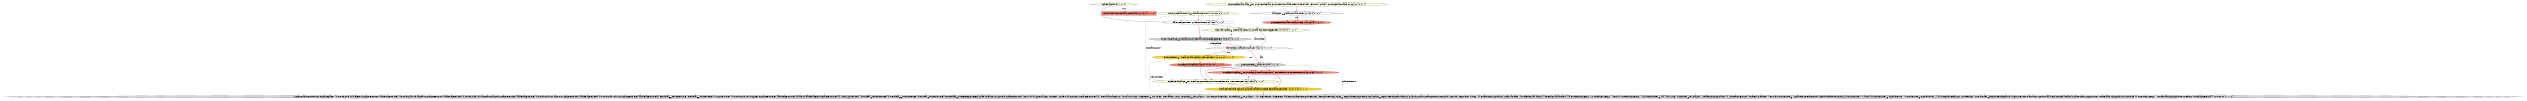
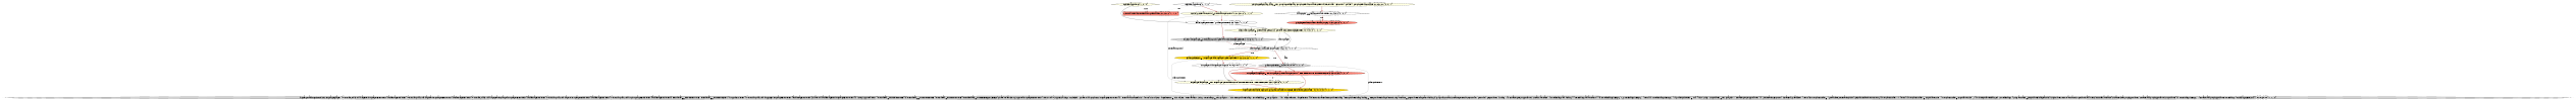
  digraph {
    node [fillcolor=white shape=ellipse style=filled]
    edge [color=gray40 style=bold]
    n1 [fillcolor=lightgrey label="dropTarget.addDropListener(new DropTargetAdapter(){@Override public void dragEnter(DropTargetEvent event){handleDragEvent(event)}@Override public void dragLeave(DropTargetEvent event){handleDragEvent(event)}@Override public void dragOperationChanged(DropTargetEvent event){handleDragEvent(event)}@Override public void dragOver(DropTargetEvent event){handleDragEvent(event)}@Override public void drop(DropTargetEvent event){handleDragEvent(event)if (event.detail == DND.DROP_MOVE || event.detail == DND.DROP_COPY) {dropColumns(event)}}@Override public void dropAccept(DropTargetEvent event){handleDragEvent(event)}private void handleDragEvent(DropTargetEvent event){if (!isDropSupported(event)) {event.detail = DND.DROP_NONE}{if (event.detail == DND.DROP_NONE) {event.detail = DND.DROP_MOVE}}event.feedback = DND.FEEDBACK_SELECT}private boolean isDropSupported(DropTargetEvent event){return true}@SuppressWarnings(\"unchecked\") private void dropColumns(DropTargetEvent event){if (!(event.data instanceof List)) {return}List<Object> dropElements = (List<Object>)event.dataList<String> newBindings = new ArrayList<>()List<DBDAttributeBinding> movedBindings = new ArrayList<>()for (Object element : dropElements){if (element instanceof DBDAttributeBinding) {DBDAttributeBinding binding = (DBDAttributeBinding)elementString attrName = getAttributeBindingName(binding)if (ArrayUtils.contains(container.getResultSetController().getModel().getAttributes(),binding)) {if (container.getGroupAttributes().contains(attrName)) {movedBindings.add(binding)}}{newBindings.add(attrName)}}}if (movedBindings.isEmpty() && newBindings.isEmpty()) {return}if (!movedBindings.isEmpty()) {if (gridDropListeners != null) {}List<String> curAttributes = new ArrayList<>(container.getGroupAttributes())if (!(presentation.getControl() instanceof Spreadsheet)) {return}int overColumnIndex = ((Spreadsheet)presentationControl).getColumnIndex(event.x,event.y)if (overColumnIndex < 0) {return}if (overColumnIndex >= curAttributes.size()) {overColumnIndex = curAttributes.size() - 1}for (DBDAttributeBinding mb : movedBindings){String attrName = getAttributeBindingName(mb)curAttributes.remove(attrName)curAttributes.add(overColumnIndex,attrName)}container.clearGroupingAttributes()container.addGroupingAttributes(curAttributes)}if (!newBindings.isEmpty()) {container.addGroupingAttributes(newBindings)}UIUtils.asyncExec(null)}})@@@15@@@['1', '1', '0']"]
    n2 [fillcolor=lightgrey label="Object oldDropTarget = presentationControl.getData(DND.DROP_TARGET_KEY)@@@5@@@['0', '1', '0']"]
    n3 [label="oldDropTarget instanceof DropTarget@@@6@@@['1', '1', '0']" shape=diamond]
    n4 [fillcolor=gold label="gridDropListeners = ((DropTarget)oldDropTarget).getDropListeners()@@@7@@@['1', '1', '0']"]
-   n5 [fillcolor=salmon label="((DropTarget)oldDropTarget).dispose()@@@8@@@['1', '1', '0']"]
+   n5 [label="((DropTarget)oldDropTarget).dispose()@@@8@@@['1', '1', '0']"]
    n6 [fillcolor=lightgrey label="gridDropListeners = null@@@11@@@['1', '1', '0']"]
    n7 [fillcolor=lightyellow label="registerDragAndDrop['1', '0', '0']" shape=diamond]
    n8 [fillcolor=salmon label="@NotNull IResultSetPresentation presentation@@@2@@@['1', '1', '0']" shape=box]
    n9 [label="final DropTargetListener(( gridDropListeners@@@4@@@['1', '1', '0']"]
    n10 [fillcolor=lightyellow label="Object oldDropTarget = presentation.getControl().getData(DND.DROP_TARGET_KEY)@@@4@@@['1', '0', '0']"]
+   n11 [label="registerDragAndDrop['0', '1', '0']" shape=diamond]
    n12 [fillcolor=lightyellow label="Control presentationControl = presentation.getControl()@@@3@@@['0', '1', '0']"]
    n13 [fillcolor=lightyellow label="DropTarget dropTarget = new DropTarget(presentationControl,DND.DROP_MOVE | DND.DROP_COPY)@@@13@@@['0', '1', '0']"]
    n14 [fillcolor=gold label="dropTarget.setTransfer(LightGrid.GridColumnTransfer.INSTANCE,TextTransfer.getInstance())@@@14@@@['1', '1', '0']"]
    n15 [fillcolor=salmon label="DropTarget dropTarget = new DropTarget(presentation.getControl(),DND.DROP_MOVE | DND.DROP_COPY)@@@12@@@['1', '0', '0']"]
    n16 [fillcolor=lightyellow label="GroupingConfigDialog dialog = new GroupingConfigDialog(groupingResultsContainer.getResultSetController().getControl().getShell(),groupingResultsContainer)@@@3@@@['0', '0', '1']"]
    n17 [label="dialog.open() == IDialogConstants.OK_ID@@@4@@@['0', '0', '1']" shape=diamond]
    n18 [fillcolor=salmon label="groupingResultsContainer.rebuildGrouping()@@@6@@@['0', '0', '1']"]
    n2 -> n3
    n2 -> n3 [color=brown label=oldDropTarget style=solid]
    n3 -> n4 [color=brown]
    n3 -> n4 [label=true style=dotted]
    n3 -> n5 [label=true style=dotted]
    n3 -> n6 [label=false style=dotted]
    n3 -> n6 [color=brown]
    n4 -> n1 [label=gridDropListeners style=solid]
    n4 -> n5 [color=brown]
    n5 -> n13
    n5 -> n15 [color=brown]
    n6 -> n1 [label=gridDropListeners style=solid]
    n6 -> n13 [color=brown]
    n6 -> n15 [color=brown]
    n7 -> n8 [color=brown label=true style=dotted]
    n7 -> n9
    n9 -> n2 [color=brown]
    n9 -> n10
    n10 -> n2 [color=brown label=0 style=dashed]
    n10 -> n3 [label=oldDropTarget style=solid]
    n10 -> n3
+   n11 -> n8 [label=true style=dotted]
+   n11 -> n12 [color=brown]
    n12 -> n9 [color=brown]
    n12 -> n13 [label=presentationControl style=solid]
    n13 -> n14 [color=brown]
    n14 -> n1
    n15 -> n13 [label=0 style=dashed]
    n15 -> n14 [color=brown]
    n16 -> n17 [color=brown]
    n17 -> n18 [label=true style=dotted]
    n17 -> n18 [color=brown]
  }
